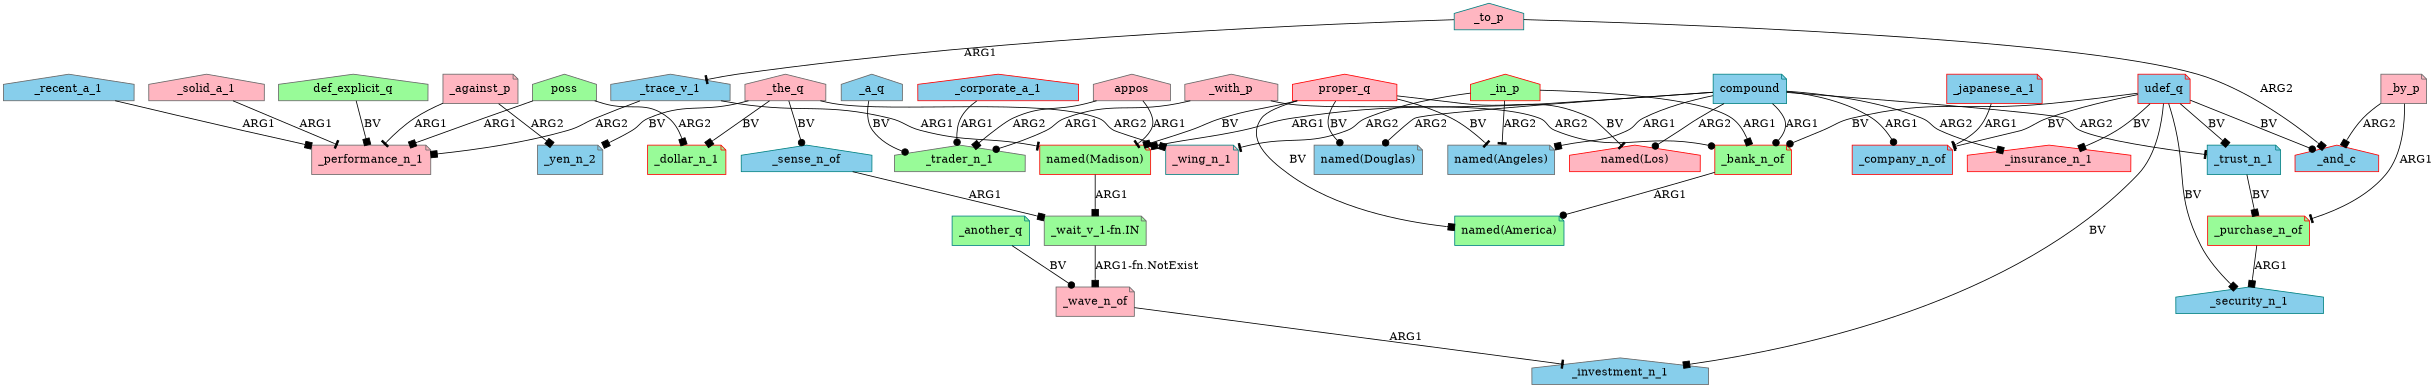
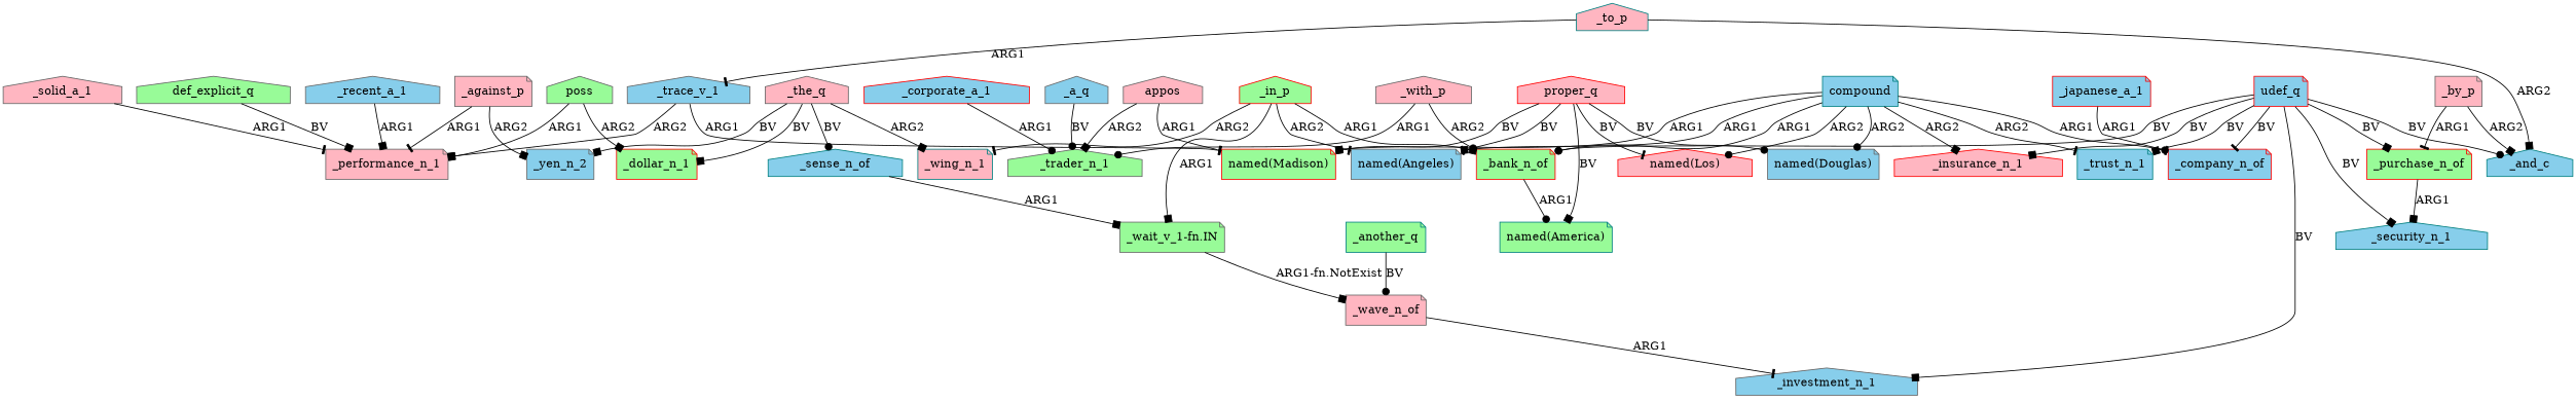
  digraph {
    node [color=gray40 fillcolor=skyblue shape=note style=filled]
    edge [arrowhead=box]
    _against_p [fillcolor=lightpink]
    _performance_n_1 [fillcolor=lightpink]
    _yen_n_2
    compound [color=teal]
    _insurance_n_1 [color=red fillcolor=lightpink shape=house]
    "named(Los)" [color=red fillcolor=lightpink shape=house]
    _bank_n_of [color=red fillcolor=palegreen]
    "named(Madison)" [color=red fillcolor=palegreen]
    "named(Angeles)"
    _company_n_of [color=red]
    _trust_n_1 [color=teal]
    "named(Douglas)"
    "named(America)" [color=teal fillcolor=palegreen]
    appos [fillcolor=lightpink shape=house]
    _trader_n_1 [fillcolor=palegreen shape=house]
    _recent_a_1 [shape=house]
    _wave_n_of [fillcolor=lightpink]
    _investment_n_1 [shape=house]
    udef_q [color=red]
    _purchase_n_of [color=red fillcolor=palegreen]
    _security_n_1 [color=teal shape=house]
-   _and_c [color=red shape=house]
+   _and_c [color=teal shape=house]
    proper_q [color=red fillcolor=lightpink shape=house]
    _corporate_a_1 [color=red shape=house]
    _the_q [fillcolor=lightpink shape=house]
    _dollar_n_1 [color=red fillcolor=palegreen]
    _sense_n_of [color=teal shape=house]
    _wing_n_1 [color=teal fillcolor=lightpink]
    "_wait_v_1-fn.IN" [fillcolor=palegreen]
    poss [fillcolor=palegreen shape=house]
    _in_p [color=red fillcolor=palegreen shape=house]
    _to_p [color=teal fillcolor=lightpink shape=house]
    _trace_v_1 [shape=house]
    _solid_a_1 [fillcolor=lightpink shape=house]
    _by_p [fillcolor=lightpink]
    _japanese_a_1 [color=red]
    def_explicit_q [fillcolor=palegreen shape=house]
    _a_q [shape=house]
    _with_p [fillcolor=lightpink shape=house]
    _another_q [color=teal fillcolor=palegreen]
    _against_p -> _performance_n_1 [arrowhead=tee label=ARG1]
    _against_p -> _yen_n_2 [label=ARG2]
    compound -> _insurance_n_1 [label=ARG2]
    compound -> "named(Los)" [arrowhead=dot label=ARG2]
    compound -> _bank_n_of [arrowhead=dot label=ARG1]
    compound -> "named(Madison)" [label=ARG1]
    compound -> "named(Angeles)" [label=ARG1]
    compound -> _company_n_of [arrowhead=dot label=ARG1]
    compound -> _trust_n_1 [arrowhead=tee label=ARG2]
    compound -> "named(Douglas)" [arrowhead=dot label=ARG2]
    _bank_n_of -> "named(America)" [arrowhead=dot label=ARG1]
    appos -> "named(Madison)" [arrowhead=tee label=ARG1]
    appos -> _trader_n_1 [label=ARG2]
    _recent_a_1 -> _performance_n_1 [label=ARG1]
    _wave_n_of -> _investment_n_1 [arrowhead=tee label=ARG1]
    udef_q -> _insurance_n_1 [label=BV]
    udef_q -> _bank_n_of [arrowhead=dot label=BV]
    udef_q -> _company_n_of [arrowhead=tee label=BV]
    udef_q -> _trust_n_1 [label=BV]
    udef_q -> _investment_n_1 [label=BV]
-   _trust_n_1 -> _purchase_n_of [label=BV]
+   udef_q -> _purchase_n_of [label=BV]
    udef_q -> _security_n_1 [label=BV]
    udef_q -> _and_c [arrowhead=dot label=BV]
    _purchase_n_of -> _security_n_1 [label=ARG1]
    proper_q -> "named(Los)" [arrowhead=tee label=BV]
    proper_q -> "named(Madison)" [label=BV]
    proper_q -> "named(Angeles)" [arrowhead=tee label=BV]
    proper_q -> "named(Douglas)" [arrowhead=dot label=BV]
    proper_q -> "named(America)" [label=BV]
    _corporate_a_1 -> _trader_n_1 [arrowhead=dot label=ARG1]
    _the_q -> _yen_n_2 [label=BV]
    _the_q -> _dollar_n_1 [label=BV]
    _the_q -> _sense_n_of [arrowhead=dot label=BV]
    _the_q -> _wing_n_1 [label=ARG2]
    _sense_n_of -> "_wait_v_1-fn.IN" [label=ARG1]
    "_wait_v_1-fn.IN" -> _wave_n_of [label="ARG1-fn.NotExist"]
    poss -> _performance_n_1 [label=ARG1]
    poss -> _dollar_n_1 [label=ARG2]
    _in_p -> _bank_n_of [label=ARG1]
    _in_p -> "named(Angeles)" [arrowhead=tee label=ARG2]
    _in_p -> _wing_n_1 [arrowhead=tee label=ARG2]
-   "named(Madison)" -> "_wait_v_1-fn.IN" [label=ARG1]
+   _in_p -> "_wait_v_1-fn.IN" [label=ARG1]
    _to_p -> _and_c [label=ARG2]
    _to_p -> _trace_v_1 [arrowhead=tee label=ARG1]
    _trace_v_1 -> _performance_n_1 [label=ARG2]
    _trace_v_1 -> "named(Madison)" [arrowhead=tee label=ARG1]
    _solid_a_1 -> _performance_n_1 [arrowhead=tee label=ARG1]
    _by_p -> _purchase_n_of [arrowhead=tee label=ARG1]
    _by_p -> _and_c [label=ARG2]
    _japanese_a_1 -> _company_n_of [arrowhead=tee label=ARG1]
    def_explicit_q -> _performance_n_1 [label=BV]
    _a_q -> _trader_n_1 [arrowhead=dot label=BV]
    _with_p -> _bank_n_of [arrowhead=dot label=ARG2]
    _with_p -> _trader_n_1 [arrowhead=dot label=ARG1]
    _another_q -> _wave_n_of [arrowhead=dot label=BV]
  }
